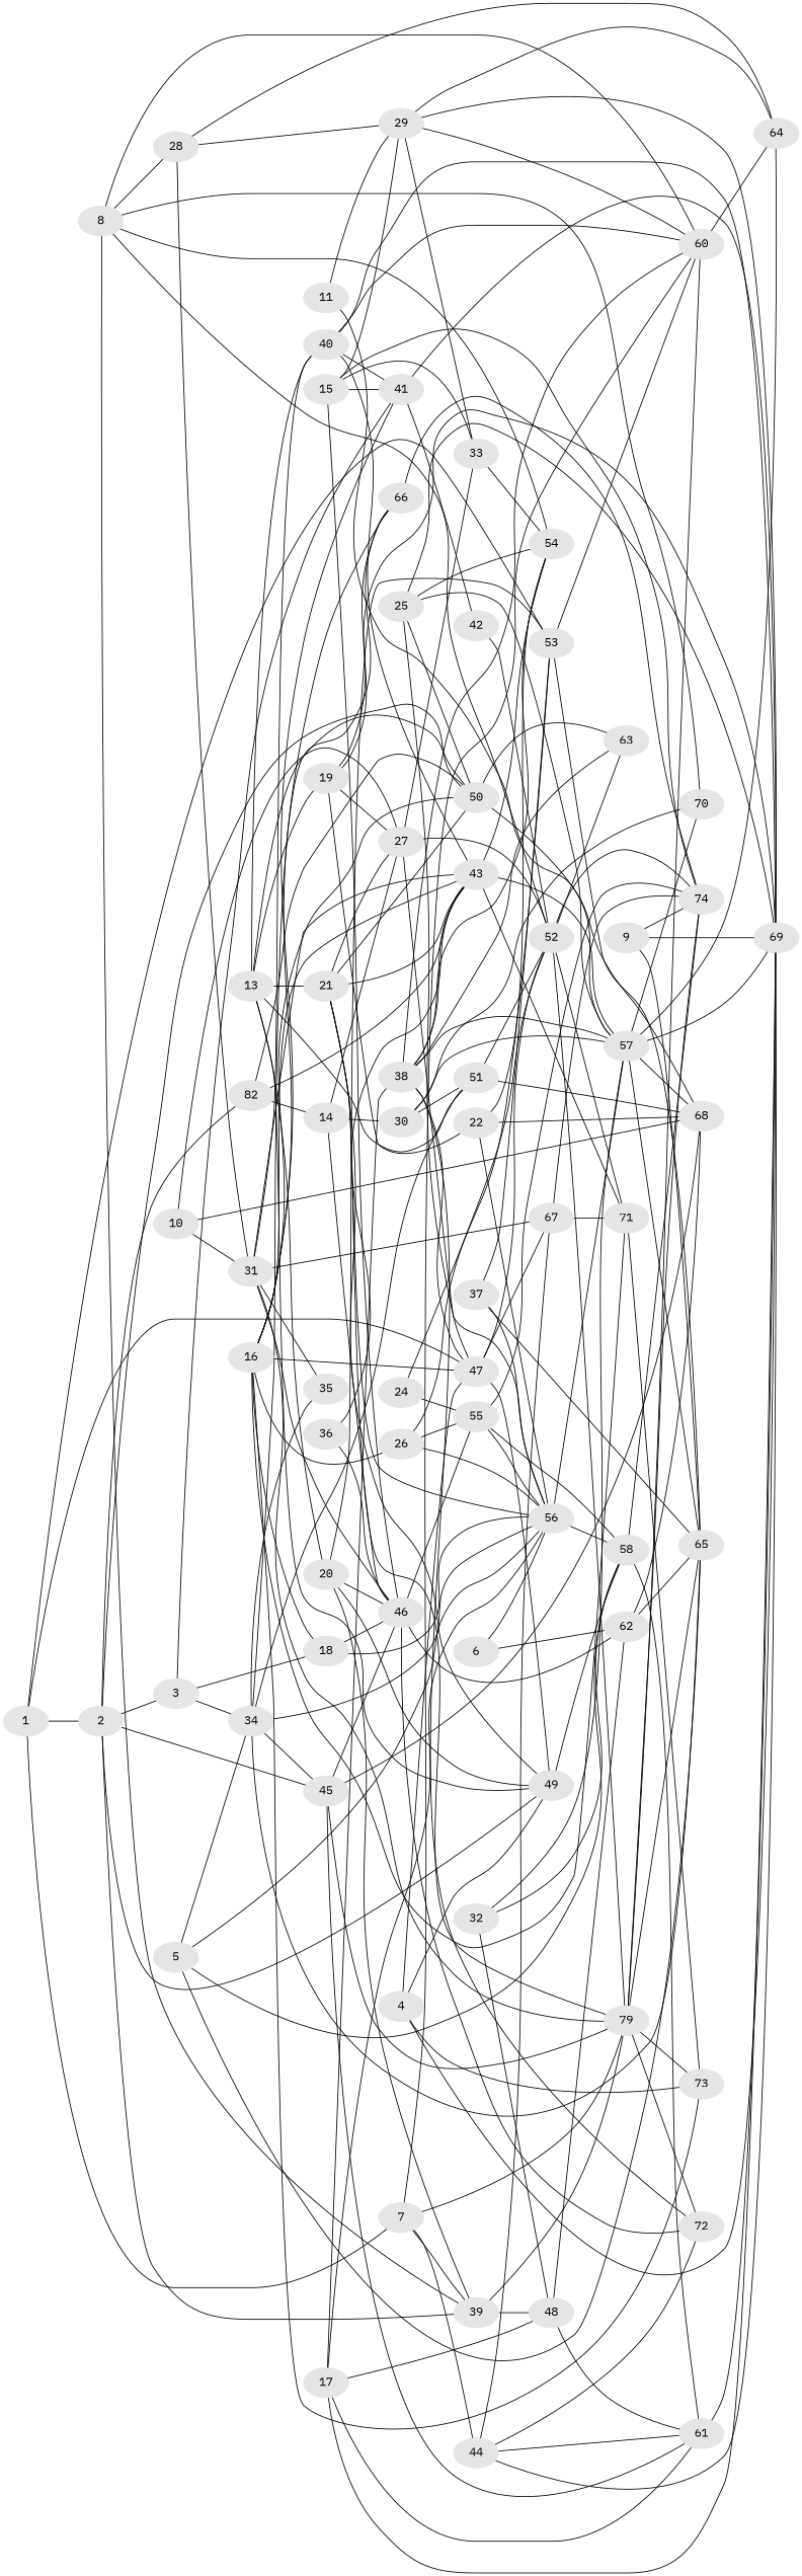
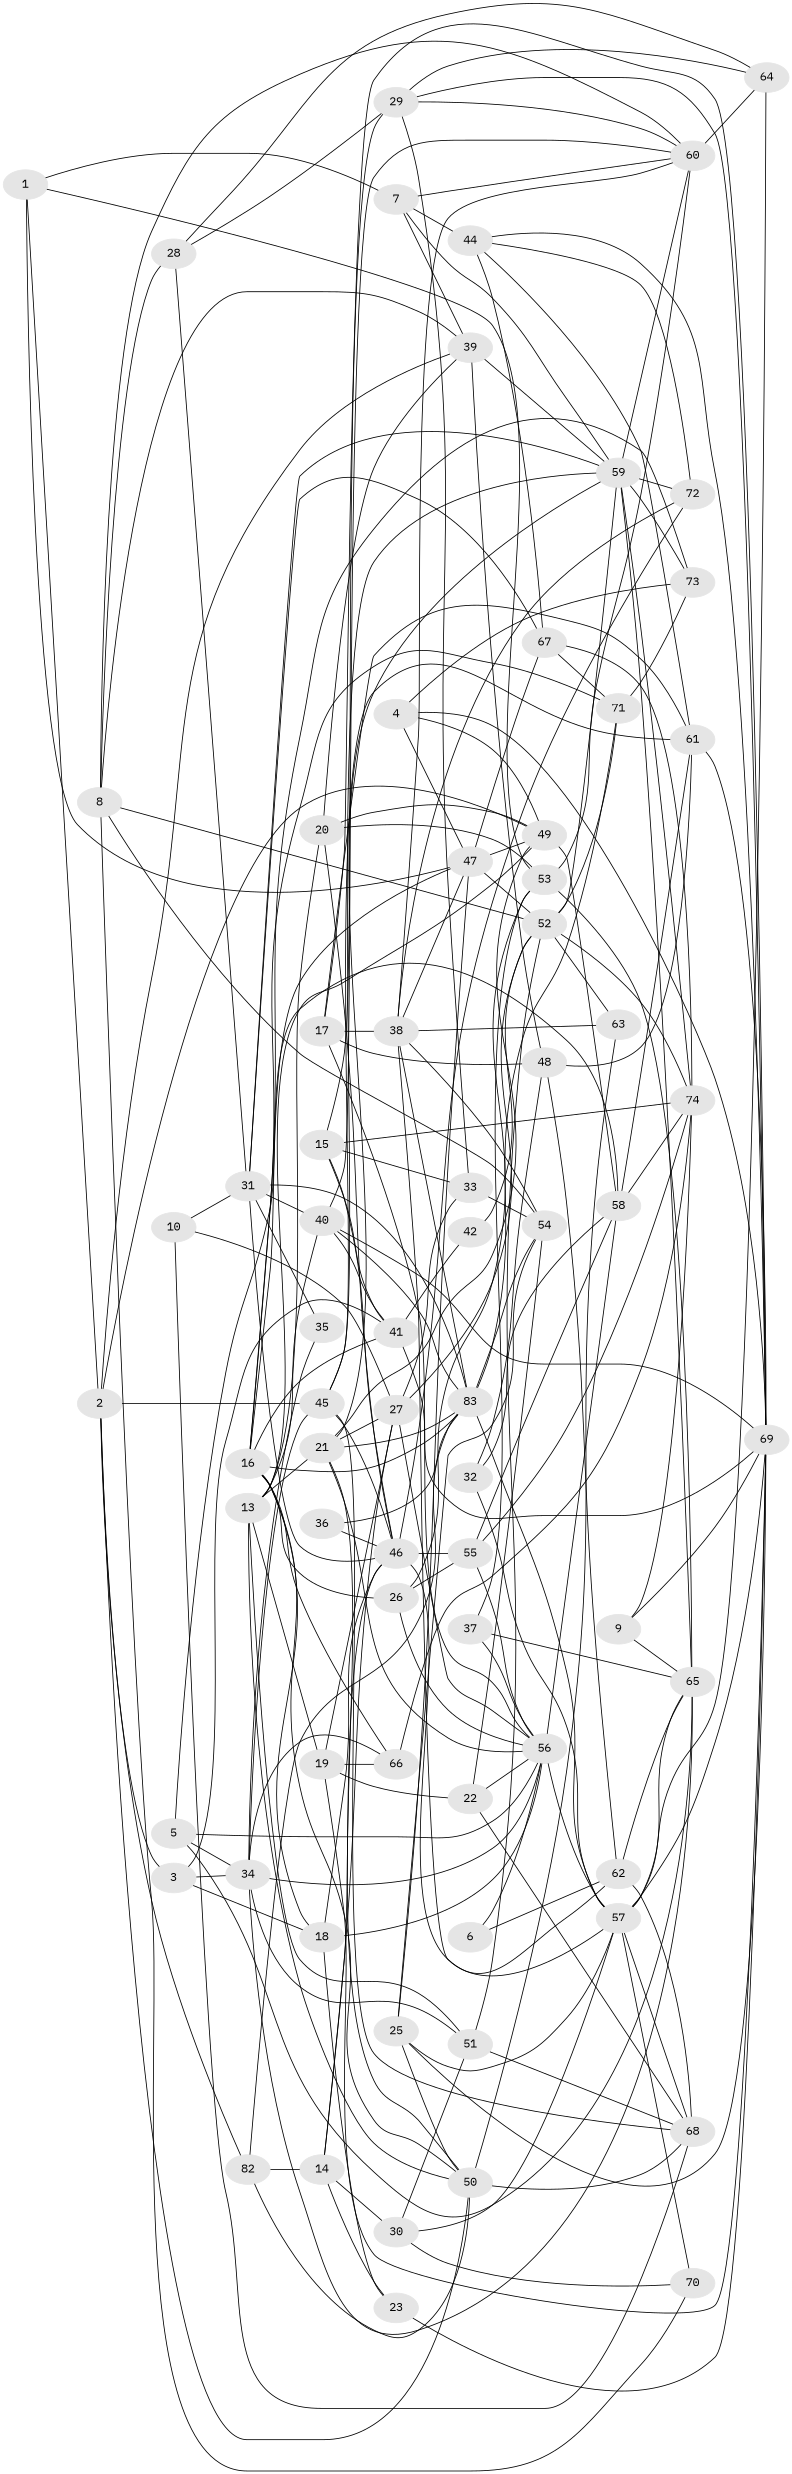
  graph {
    fontname="IBM Plex Mono"
    rankdir=LR
    node [color=gray90 fontname="IBM Plex Mono" style=filled]
    edge [fontname="IBM Plex Mono" weight=1.0]
    1
    2
    7
    47
    53
    3
    n7 [label=82]
    39
    45
    49
    50
    44
-   59 [label=79]
+   59
    60
    52
    67
    65
    18
    34
    41
    14
-   43
+   43 [label=83]
    30
    70
    57
    51
    48
    68
    46
    61
    58
    63
    56
+   23
    66
    35
    69
    42
    4
    73
    5
    74
    6
    62
    72
    64
    8
    28
    54
    31
    29
    71
    9
    10
    27
    33
    40
-   11
    13
    19
    20
    21
    22
    55
    15
    16
    26
    17
    38
-   24
    25
    32
    36
    37
    1 -- 2
    1 -- 7 [weight=2.0]
    1 -- 47
    1 -- 53
    2 -- 3
    2 -- n7
    2 -- 39
    2 -- 45
    2 -- 49
    2 -- 50
    7 -- 39
    7 -- 44
    7 -- 59
    7 -- 60
    47 -- 49
    47 -- 52
    47 -- 67
    53 -- 60
    53 -- 65
    3 -- 18
    3 -- 34
    3 -- 41
    n7 -- 50
    n7 -- 14
    n7 -- 43
    39 -- 59
    39 -- 48
    45 -- 59
    45 -- 68
    45 -- 46
    45 -- 61
    49 -- 58
    50 -- 68
    50 -- 63
    44 -- 67
    44 -- 61
    44 -- 69
    44 -- 72
    59 -- 60
    59 -- 65
    59 -- 73
    59 -- 74
    59 -- 72
    60 -- 64
    52 -- 59
    52 -- 63
    52 -- 74
    52 -- 71
    67 -- 74 [weight=2.0]
    67 -- 71
    18 -- 46
    18 -- 56
+   18 -- 23
    34 -- 45
    34 -- 65
    34 -- 51
    34 -- 56
    34 -- 66
    34 -- 35
    41 -- 69
    41 -- 42
    14 -- 30
    14 -- 46
+   14 -- 23
    14 -- 27
    43 -- 57
    43 -- 54
    43 -- 71
    30 -- 70
    30 -- 57
    30 -- 51
    57 -- 65
    57 -- 70
    57 -- 68
    57 -- 69
    57 -- 64
    51 -- 52
    51 -- 68
    48 -- 61
    48 -- 62
    46 -- 62
    46 -- 72
    46 -- 55
    61 -- 69
    58 -- 61
    58 -- 74
    56 -- 57
    56 -- 58
+   23 -- 69
    66 -- 74
    42 -- 52
    4 -- 47
    4 -- 49
    4 -- 69
    4 -- 73
    5 -- 65
    5 -- 34
    5 -- 58
    5 -- 56
    6 -- 56
    6 -- 62
    62 -- 65
    62 -- 68
    8 -- 39
    8 -- 60
    8 -- 52
    8 -- 70
    8 -- 28
    8 -- 54
    28 -- 64
    28 -- 31
    28 -- 29
    31 -- 59
    31 -- 67
    31 -- 43
    31 -- 46
    31 -- 35
    31 -- 40
    29 -- 60
    29 -- 69
    29 -- 64
    29 -- 33
    71 -- 73
    9 -- 65
    9 -- 69
    9 -- 74
    10 -- 68
    10 -- 31
    10 -- 27
    27 -- 52
    27 -- 56
    27 -- 33
    33 -- 54
    40 -- 60
    40 -- 41
    40 -- 43
    40 -- 69
-   11 -- 57
-   11 -- 29
    13 -- 49
    13 -- 50
    13 -- 51
    13 -- 40
    13 -- 19
    13 -- 20
    13 -- 21
    19 -- 66
    19 -- 69
    19 -- 27
    19 -- 22
    20 -- 53
    20 -- 39
    20 -- 49
    20 -- 46
    21 -- 49
    21 -- 50
    21 -- 59
    21 -- 43
    21 -- 56
    21 -- 27
    22 -- 68
    22 -- 56
    22 -- 54
    55 -- 58 [weight=2.0]
    55 -- 56
    55 -- 74
    15 -- 41
    15 -- 46
    15 -- 74
    15 -- 29
    15 -- 33
    16 -- 47
    16 -- 50
    16 -- 18
    16 -- 41
    16 -- 43
    16 -- 66
    16 -- 73
    16 -- 71
    16 -- 26
    26 -- 53
    26 -- 56
    26 -- 55
    17 -- 48
    17 -- 61
    17 -- 56
    17 -- 69
    17 -- 38
    38 -- 47
    38 -- 60
    38 -- 43
    38 -- 57
    38 -- 63
    38 -- 72
    38 -- 54
-   24 -- 52
-   24 -- 55
    25 -- 47
    25 -- 50
    25 -- 57
    25 -- 69
    25 -- 54
    32 -- 57
    32 -- 48
    32 -- 58
    36 -- 43
    36 -- 46
    37 -- 53
    37 -- 65
    37 -- 56 [weight=2.0]
  }
